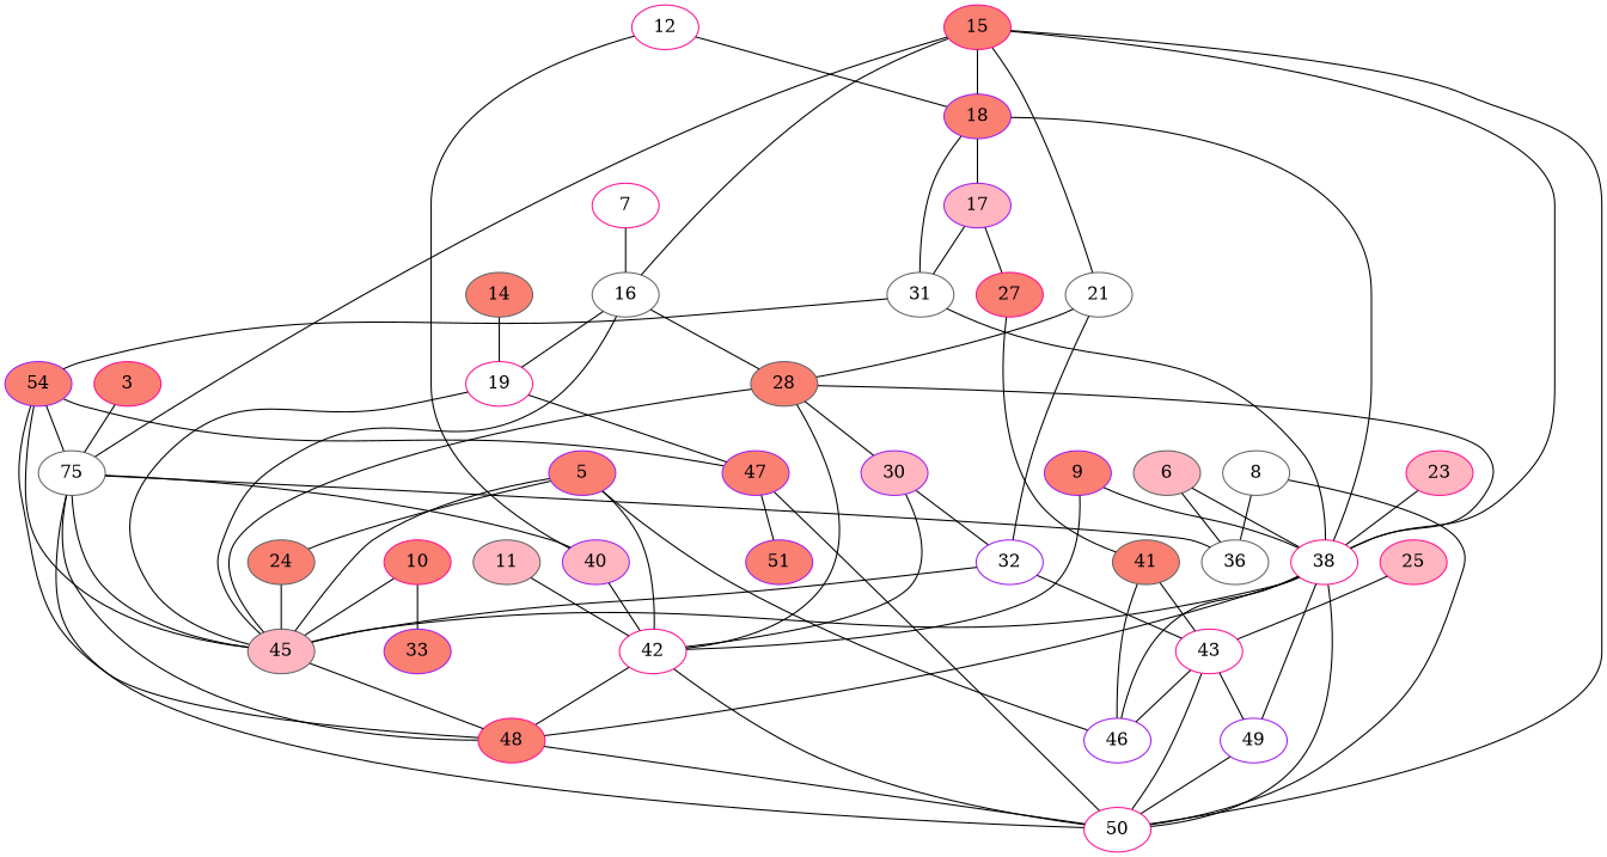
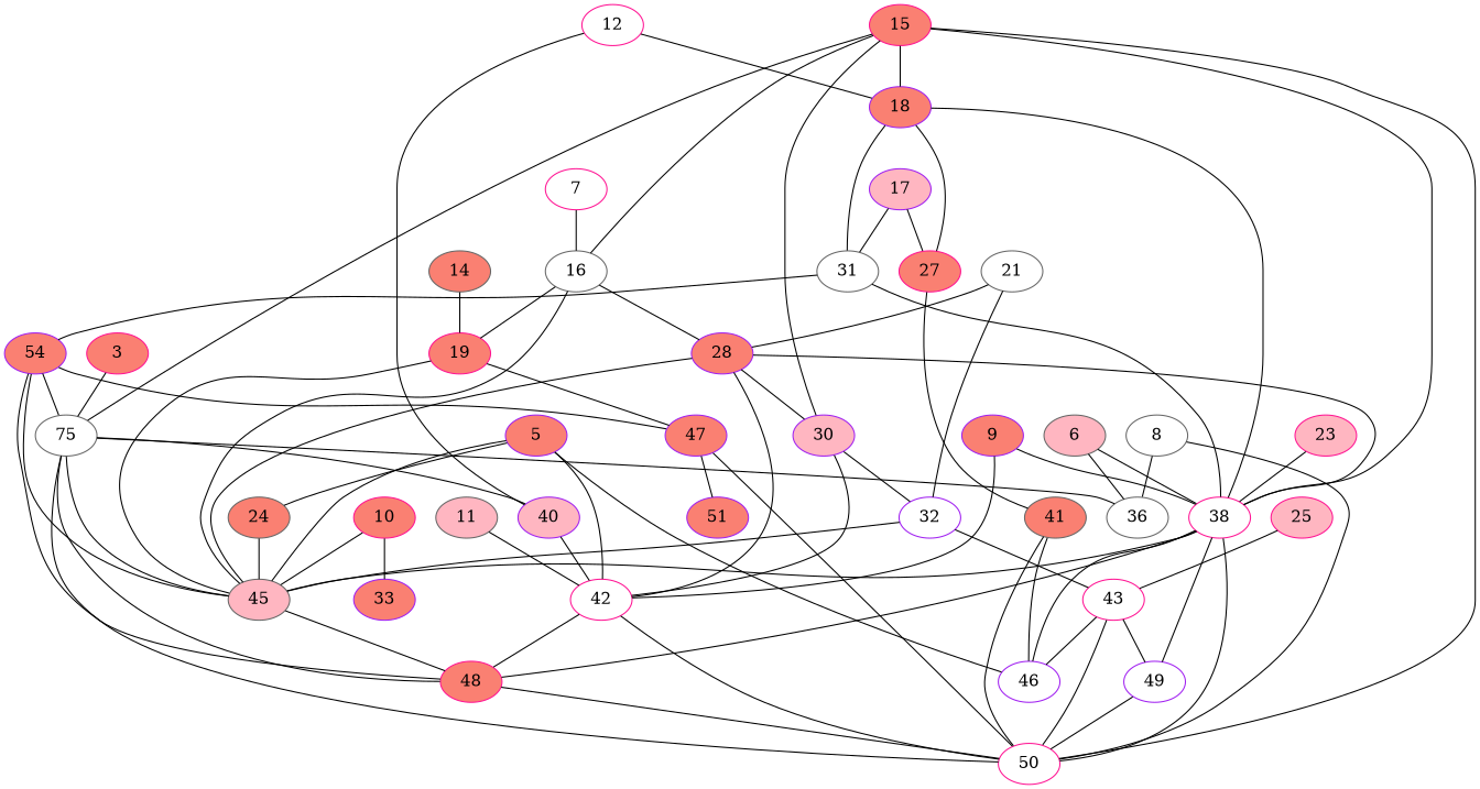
  graph {
    node [color=deeppink fillcolor=salmon style=filled]
    edge [weight=1.0]
    3
    n2 [color=gray40 fillcolor=white label=75]
    45 [color=gray40 fillcolor=lightpink]
    36 [color=gray40 fillcolor=white]
    50 [fillcolor=white]
    40 [color=purple fillcolor=lightpink]
    48
    5 [color=purple]
    24 [color=gray40]
    42 [fillcolor=white]
    46 [color=purple fillcolor=white]
    6 [color=gray40 fillcolor=lightpink]
    38 [fillcolor=white]
    49 [color=purple fillcolor=white]
    16 [color=gray40 fillcolor=white]
    7 [fillcolor=white]
-   19 [fillcolor=white]
-   28 [color=gray40]
+   19
+   28 [color=purple]
    8 [color=gray40 fillcolor=white]
    9 [color=purple]
    10
    33 [color=purple]
    11 [color=gray40 fillcolor=lightpink]
    18 [color=purple]
    12 [fillcolor=white]
    27
    31 [color=gray40 fillcolor=white]
    n28 [fillcolor=lightpink label=23]
    14 [color=gray40]
    47 [color=purple]
    15
    21 [color=gray40 fillcolor=white]
    32 [color=purple fillcolor=white]
    30 [color=purple fillcolor=lightpink]
    17 [color=purple fillcolor=lightpink]
    41 [color=gray40]
    n37 [color=purple label=54]
    51 [color=purple]
    43 [fillcolor=white]
    25 [fillcolor=lightpink]
    3 -- n2
    n2 -- 45
    n2 -- 36
    n2 -- 50
    n2 -- 40
    n2 -- 48
    45 -- 48
    40 -- 42
    48 -- 50
    5 -- 45
    5 -- 24
    5 -- 42
    5 -- 46
    24 -- 45
    42 -- 50
    42 -- 48
    6 -- 36
    6 -- 38
    38 -- 45
    38 -- 50
    38 -- 48
    38 -- 46
    38 -- 49
    49 -- 50
    16 -- 45
    16 -- 19
    16 -- 28
    7 -- 16
    19 -- 45
    19 -- 47
    28 -- 45
    28 -- 42
    28 -- 38
    28 -- 30
    8 -- 36
    8 -- 50
    9 -- 42 [weight=2.0]
    9 -- 38
    10 -- 45
    10 -- 33
    11 -- 42
    18 -- 38
-   18 -- 17
+   18 -- 27
    18 -- 31
    12 -- 40
    12 -- 18
    27 -- 41 [weight=2.0]
    31 -- 38
    31 -- n37
    n28 -- 38
    14 -- 19
    47 -- 50
    47 -- 51
    15 -- n2
    15 -- 50
    15 -- 38
    15 -- 16
    15 -- 18
-   15 -- 21
+   15 -- 30
    21 -- 28
    21 -- 32
    32 -- 45
    32 -- 43
    30 -- 42
    30 -- 32
    17 -- 27
    17 -- 31
-   41 -- 43
+   41 -- 50
    41 -- 46
    n37 -- n2
    n37 -- 45
    n37 -- 48
    n37 -- 47
    43 -- 50
    43 -- 46 [weight=2.0]
    43 -- 49
    25 -- 43
  }
